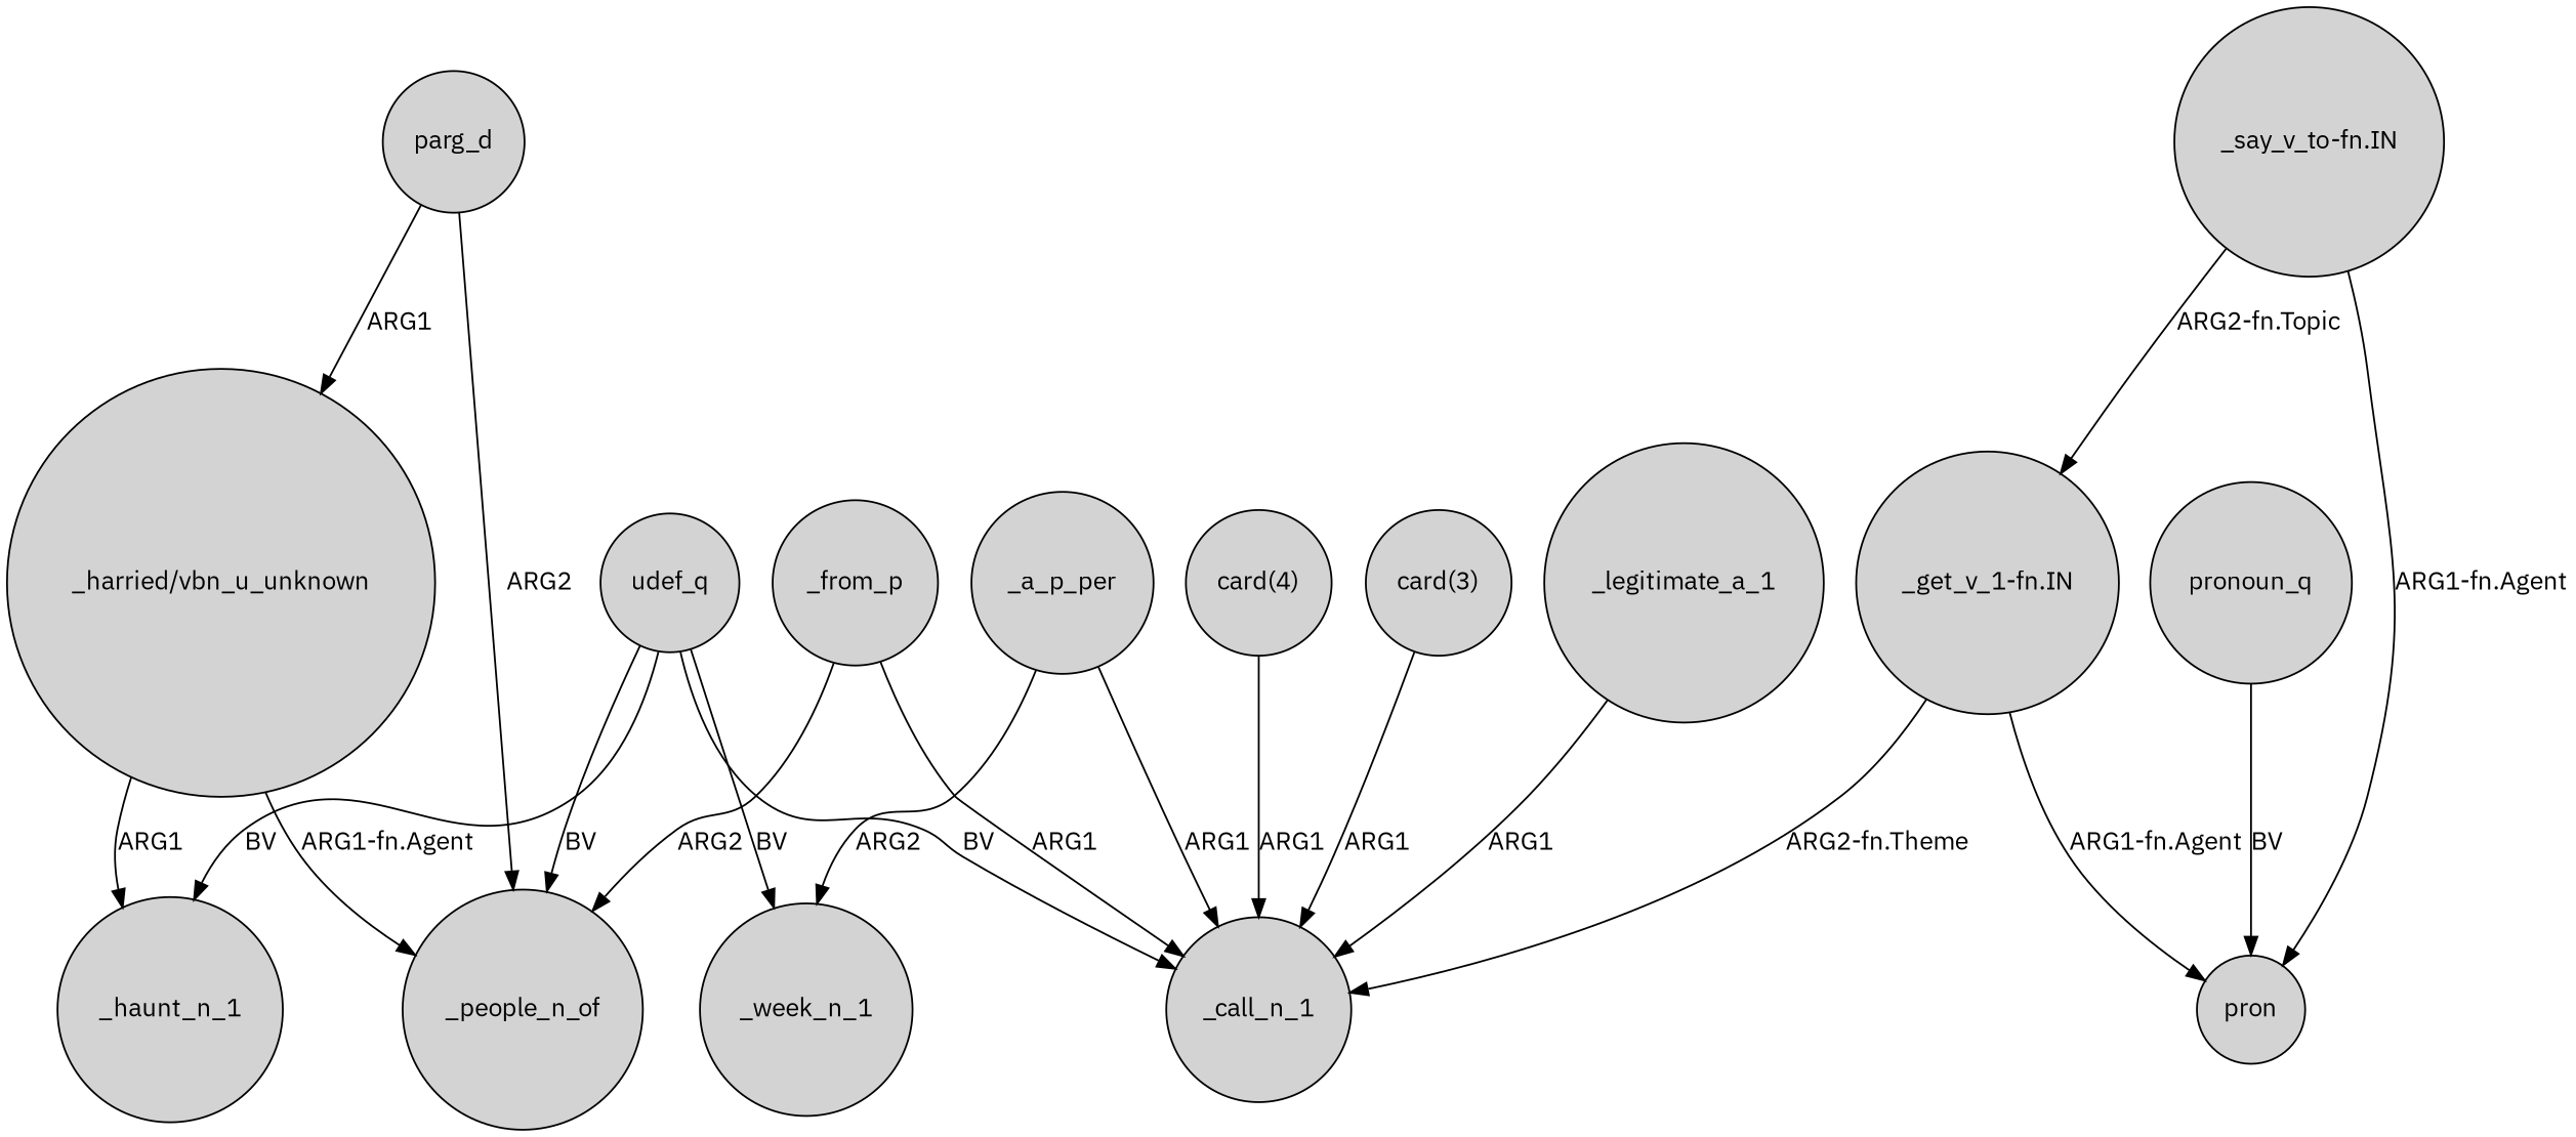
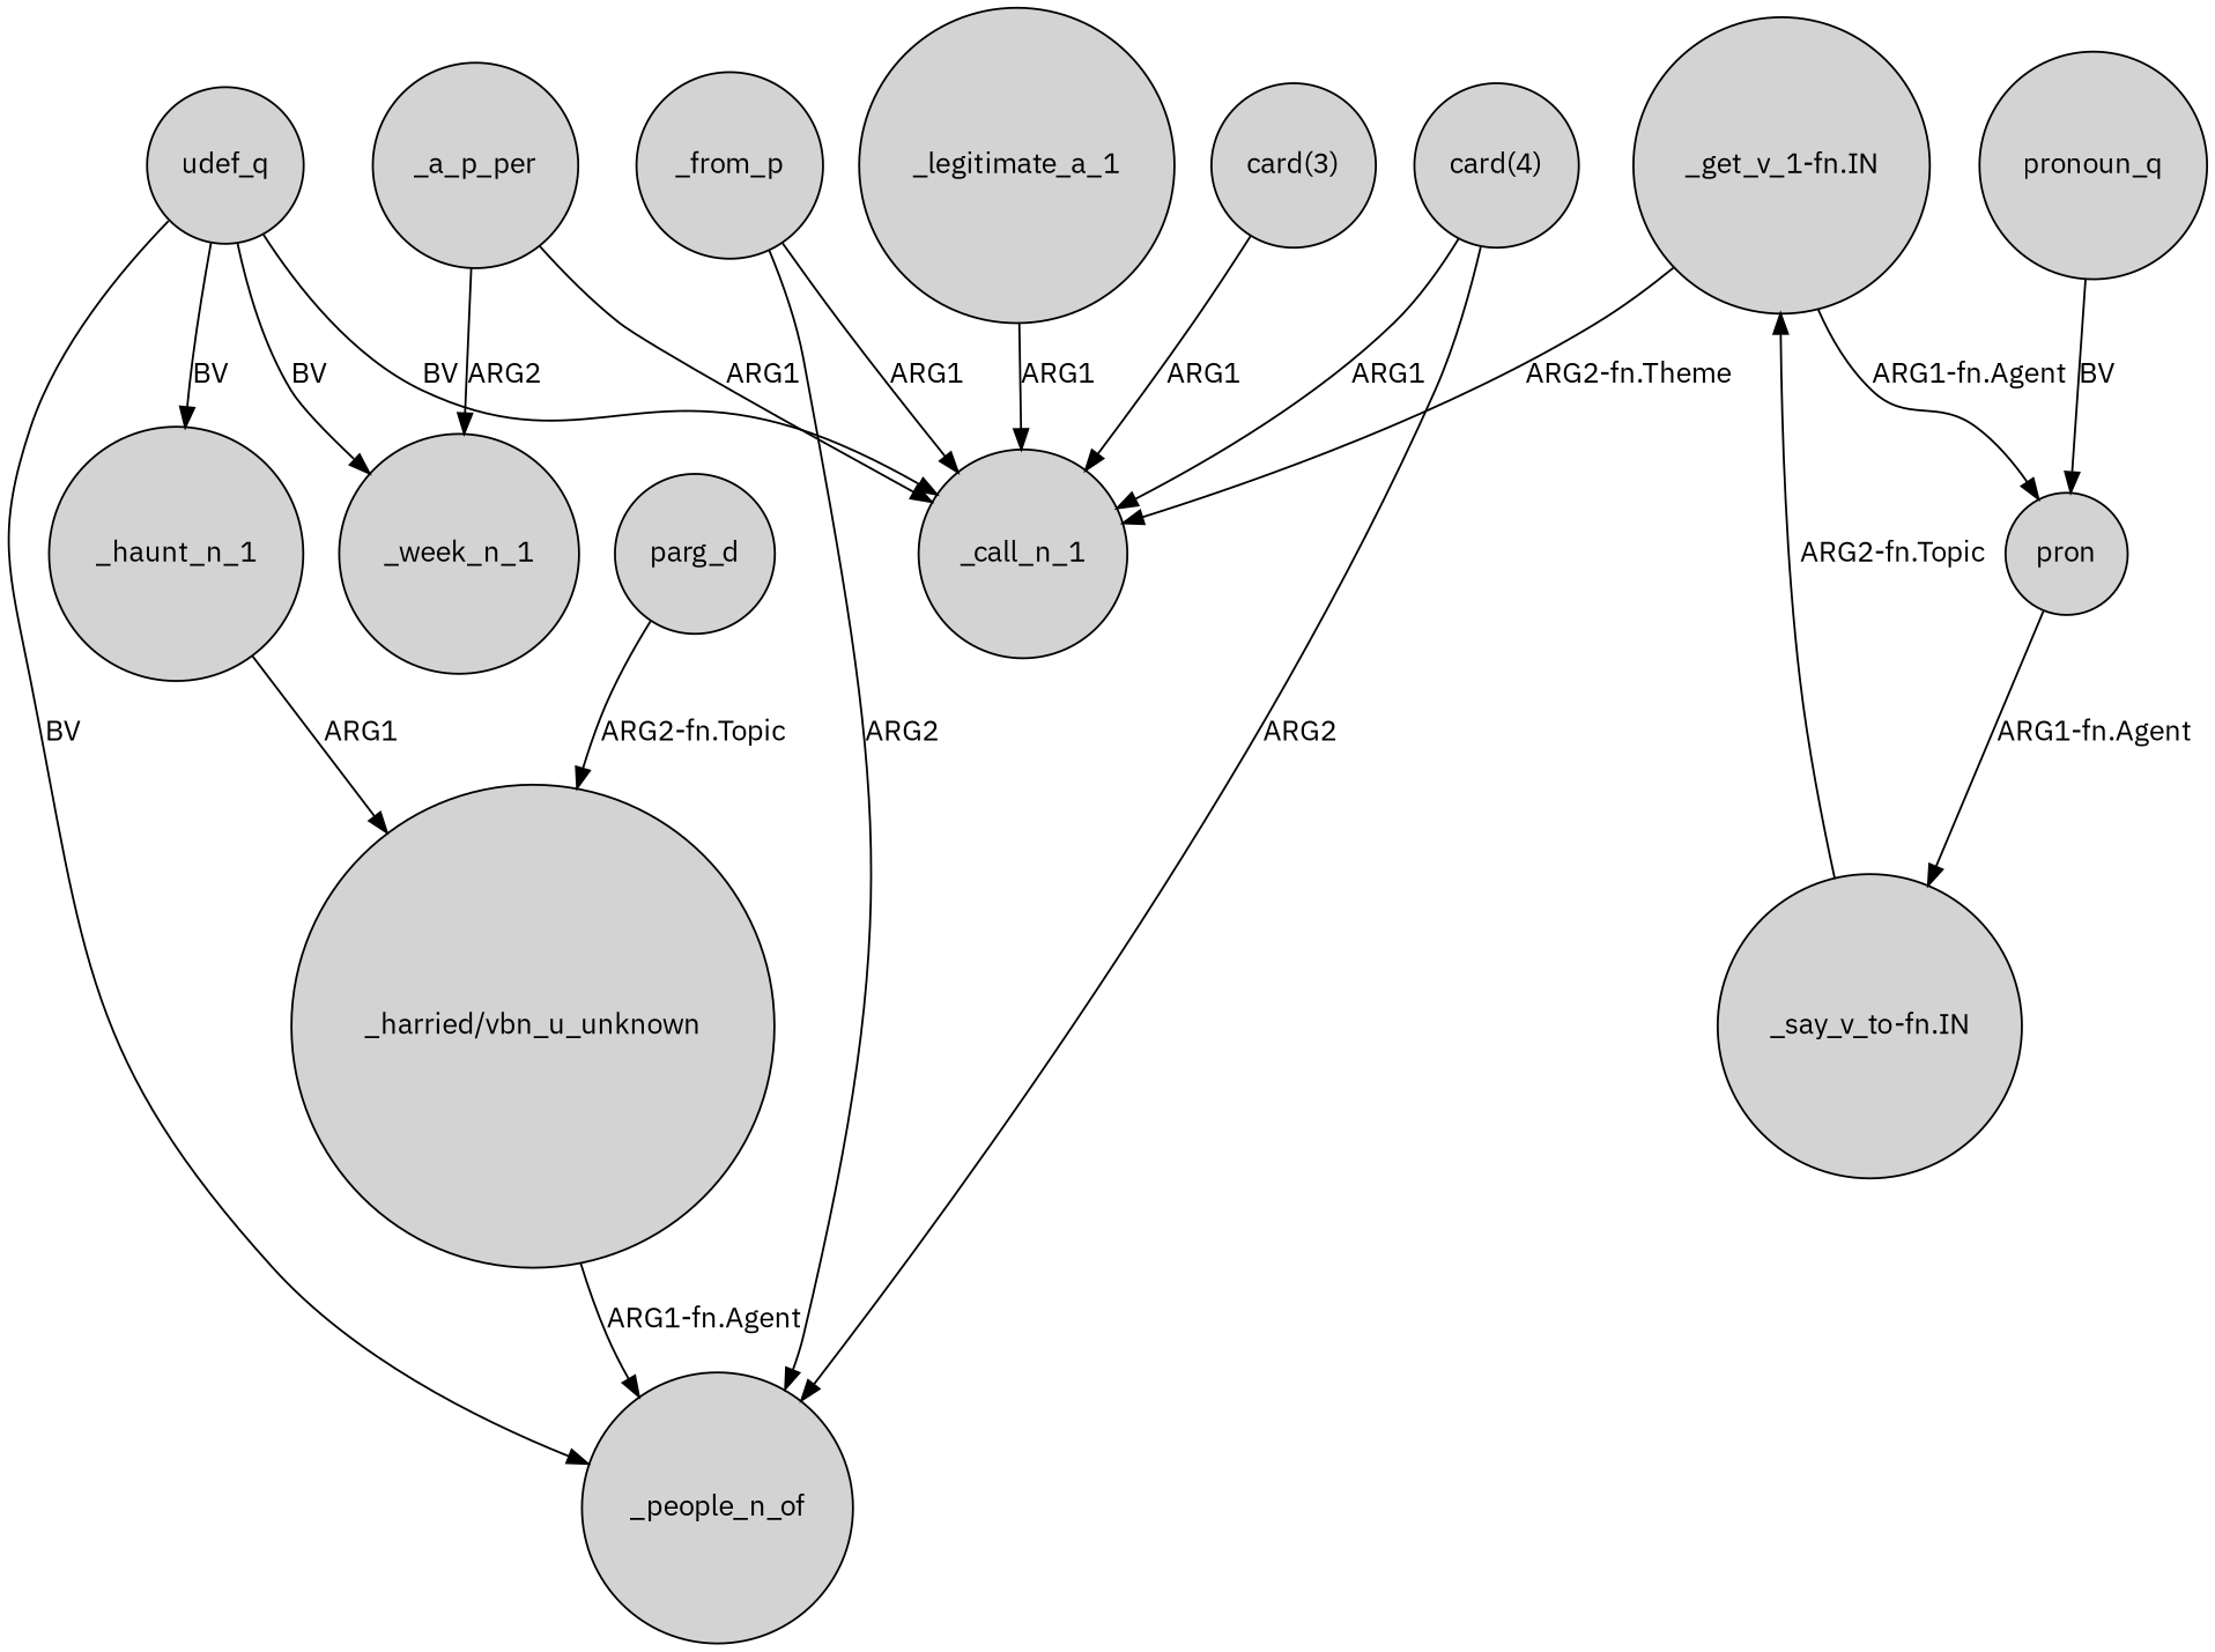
  digraph {
    fontname="IBM Plex Sans"
    node [fontname="IBM Plex Sans" shape=circle style=filled]
    edge [fontname="IBM Plex Sans"]
    "_get_v_1-fn.IN"
    _call_n_1
    pron
    _a_p_per
    _week_n_1
    _from_p
    _people_n_of
    "_harried/vbn_u_unknown"
    _haunt_n_1
    "card(3)"
    udef_q
    pronoun_q
    "_say_v_to-fn.IN"
    _legitimate_a_1
    "card(4)"
    parg_d
    "_get_v_1-fn.IN" -> _call_n_1 [label="ARG2-fn.Theme"]
    "_get_v_1-fn.IN" -> pron [label="ARG1-fn.Agent"]
    _a_p_per -> _call_n_1 [label=ARG1]
    _a_p_per -> _week_n_1 [label=ARG2]
    _from_p -> _call_n_1 [label=ARG1]
    _from_p -> _people_n_of [label=ARG2]
    "_harried/vbn_u_unknown" -> _people_n_of [label="ARG1-fn.Agent"]
-   "_harried/vbn_u_unknown" -> _haunt_n_1 [label=ARG1]
+   _haunt_n_1 -> "_harried/vbn_u_unknown" [label=ARG1]
    "card(3)" -> _call_n_1 [label=ARG1]
    udef_q -> _call_n_1 [label=BV]
    udef_q -> _week_n_1 [label=BV]
    udef_q -> _people_n_of [label=BV]
    udef_q -> _haunt_n_1 [label=BV]
    pronoun_q -> pron [label=BV]
    "_say_v_to-fn.IN" -> "_get_v_1-fn.IN" [label="ARG2-fn.Topic"]
-   "_say_v_to-fn.IN" -> pron [label="ARG1-fn.Agent"]
+   pron -> "_say_v_to-fn.IN" [label="ARG1-fn.Agent"]
    _legitimate_a_1 -> _call_n_1 [label=ARG1]
    "card(4)" -> _call_n_1 [label=ARG1]
-   parg_d -> _people_n_of [label=ARG2]
-   parg_d -> "_harried/vbn_u_unknown" [label=ARG1]
+   "card(4)" -> _people_n_of [label=ARG2]
+   parg_d -> "_harried/vbn_u_unknown" [label="ARG2-fn.Topic"]
  }
